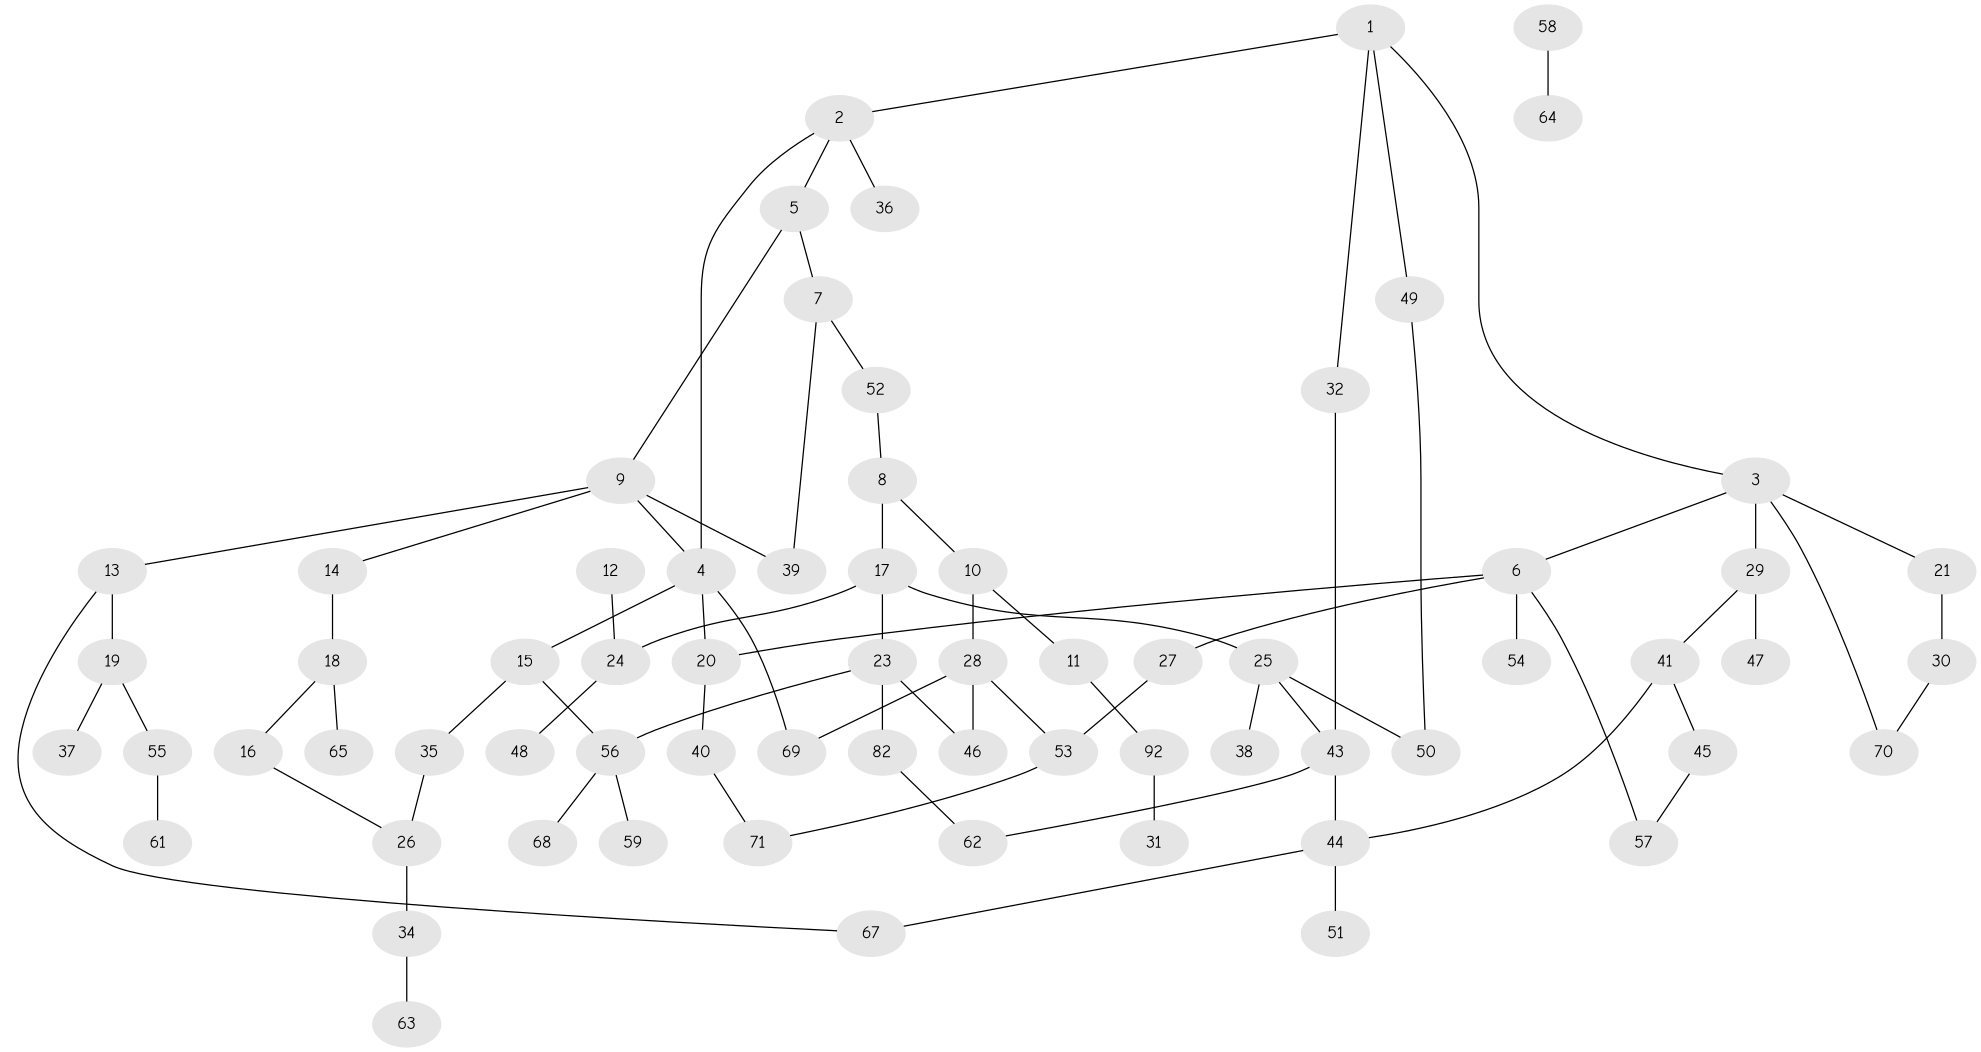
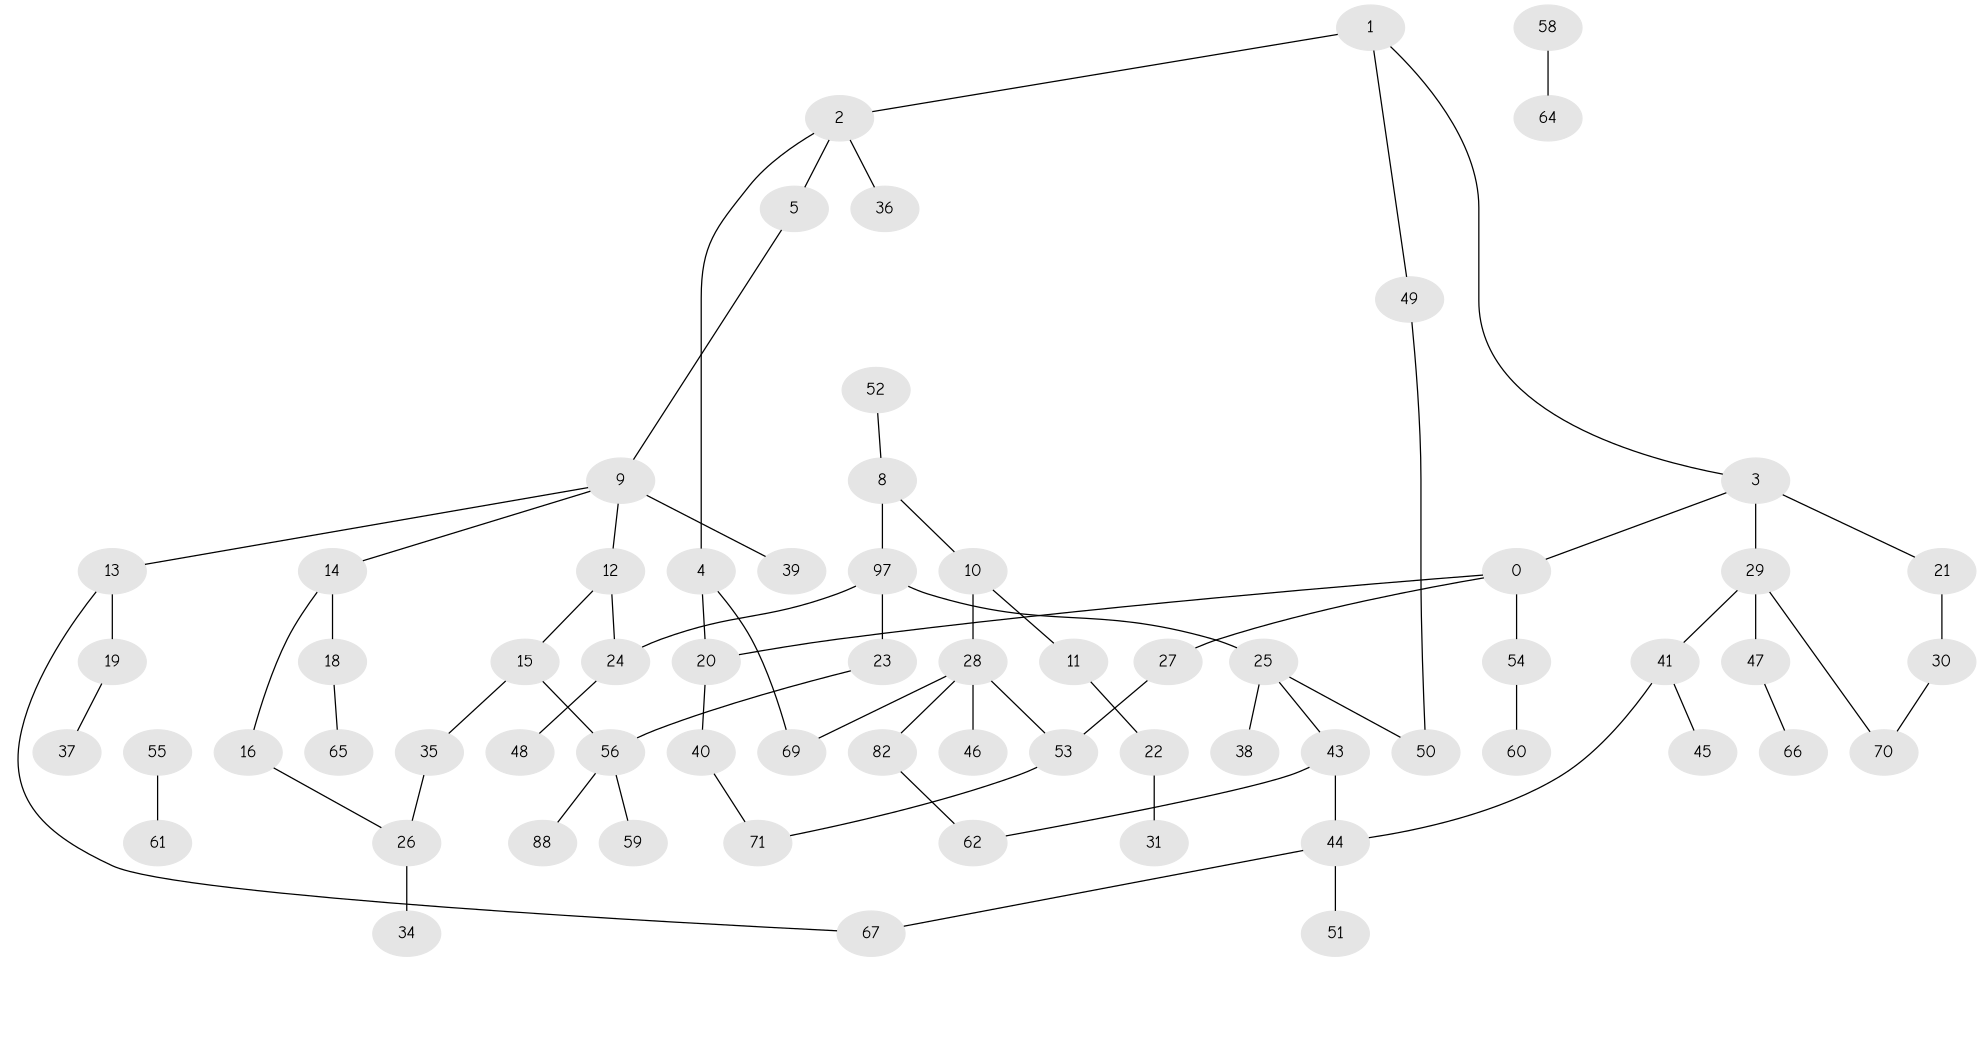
  graph {
    fontname="Comic Neue"
    node [color=gray90 fontname="Comic Neue" style=filled]
    edge [fontname="Comic Neue"]
    1
    2
    3
-   32
    49
    4
    5
    36
-   6
+   6 [label=0]
    21
    29
    70
    43
    50
    15
    20
    69
-   7
    9
    27
    54
-   57
    30
    41
    47
    35
    56
    40
    39
    52
    12
    13
    14
    53
+   60
    8
    10
-   17
+   17 [label=97]
    11
    28
    24
    23
    25
    19
    67
    16
    18
-   22 [label=92]
+   22
    46
    31
    48
    37
    55
    26
    65
    59
-   68
+   68 [label=88]
    34
    n59 [label=82]
    38
    61
    71
    62
    44
-   63
    45
+   66
    58
    64
    51
    1 -- 2
    1 -- 3
-   1 -- 32
    1 -- 49
    2 -- 4
    2 -- 5
    2 -- 36
    3 -- 6
    3 -- 21
    3 -- 29
-   3 -- 70
-   32 -- 43
+   29 -- 70
    49 -- 50
-   4 -- 15
+   12 -- 15
    4 -- 20
    4 -- 69
-   5 -- 7
    5 -- 9
    6 -- 20
    6 -- 27
    6 -- 54
-   6 -- 57
    21 -- 30
    29 -- 41
    29 -- 47
    43 -- 62
    43 -- 44
    15 -- 35
    15 -- 56
    20 -- 40
-   7 -- 39
-   7 -- 52
    9 -- 39
-   9 -- 4
+   9 -- 12
    9 -- 13
    9 -- 14
    27 -- 53
+   54 -- 60
    30 -- 70
    41 -- 44
    41 -- 45
+   47 -- 66
    35 -- 26
    56 -- 59
    56 -- 68
    40 -- 71
    52 -- 8
    12 -- 24
    13 -- 19
    13 -- 67
-   18 -- 16
+   14 -- 16
    14 -- 18
    53 -- 71
    8 -- 10
    8 -- 17
    10 -- 11
    10 -- 28
    17 -- 24
    17 -- 23
    17 -- 25
    11 -- 22
    28 -- 69
    28 -- 53
    28 -- 46
    24 -- 48
    23 -- 56
-   23 -- 46
-   23 -- n59
+   28 -- n59
    25 -- 43
    25 -- 50
    25 -- 38
    19 -- 37
-   19 -- 55
    16 -- 26
    18 -- 65
    22 -- 31
    55 -- 61
    26 -- 34
-   34 -- 63
    n59 -- 62
    44 -- 67
    44 -- 51
-   45 -- 57
    58 -- 64
  }
